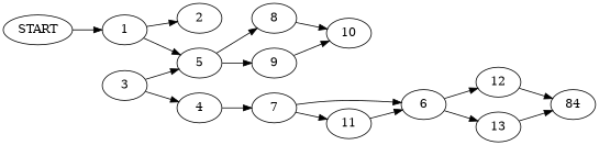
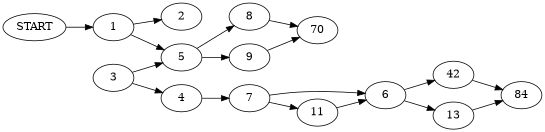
  digraph {
    rankdir=LR
    n1 [label=START]
    1
    2
    5
    3
    4
    7
    8
    9
    6
-   12
+   12 [label=42]
    13
    11
-   10
+   10 [label=70]
    n15 [label=84]
    n1 -> 1
    1 -> 2
    1 -> 5
    5 -> 8
    5 -> 9
    3 -> 5
    3 -> 4
    4 -> 7
    7 -> 6
    7 -> 11
    8 -> 10
    9 -> 10
    6 -> 12
    6 -> 13
    12 -> n15
    13 -> n15
    11 -> 6
  }
